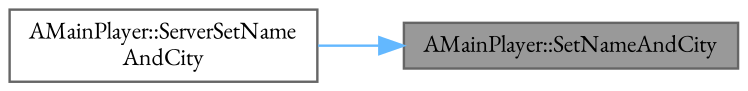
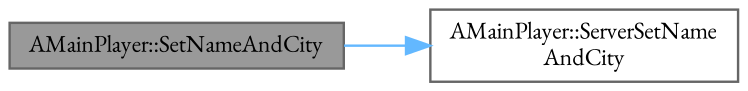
  digraph {
    rankdir=LR
    fontname="EB Garamond"
    node [fontname="EB Garamond" fontsize=10 shape=box style=filled]
    n1 [color=gray40 fillcolor=grey60 fontcolor=black height=0.2 label="AMainPlayer::SetNameAndCity" width=0.4]
    n2 [color=grey40 fillcolor=white height=0.2 label="AMainPlayer::ServerSetName\lAndCity" width=0.4]
-   n2 -> n1 [color=steelblue1 fontname="EB Garamond" fontsize=10 labelfontname=Helvetica labelfontsize=10 style=solid]
+   n1 -> n2 [color=steelblue1 fontname="EB Garamond" fontsize=10 labelfontname=Helvetica labelfontsize=10 style=solid]
  }
